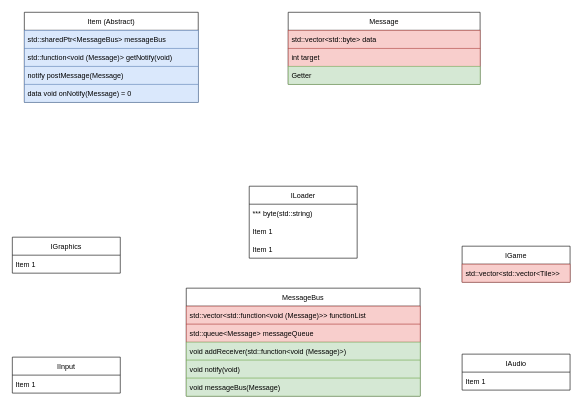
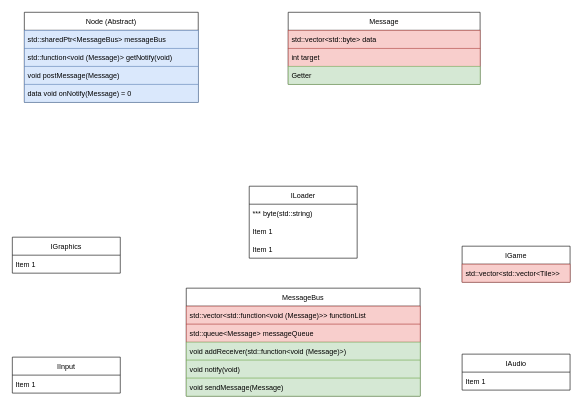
  <mxCell id="0" />
  <mxCell id="1" parent="0" />
  <mxCell id="2" value="ILoader" style="swimlane;fontStyle=0;childLayout=stackLayout;horizontal=1;startSize=30;horizontalStack=0;resizeParent=1;resizeParentMax=0;resizeLast=0;collapsible=1;marginBottom=0;" vertex="1" parent="1"><mxGeometry x="415" y="310" width="180" height="120" as="geometry" /></mxCell>
  <mxCell id="3" value="*** byte(std::string)" style="text;strokeColor=none;fillColor=none;align=left;verticalAlign=middle;spacingLeft=4;spacingRight=4;overflow=hidden;points=[[0,0.5],[1,0.5]];portConstraint=eastwest;rotatable=0;" vertex="1" parent="2"><mxGeometry y="30" width="180" height="30" as="geometry" /></mxCell>
  <mxCell id="4" value="Item 1" style="text;strokeColor=none;fillColor=none;align=left;verticalAlign=middle;spacingLeft=4;spacingRight=4;overflow=hidden;points=[[0,0.5],[1,0.5]];portConstraint=eastwest;rotatable=0;" vertex="1" parent="2"><mxGeometry y="60" width="180" height="30" as="geometry" /></mxCell>
  <mxCell id="5" value="Item 1" style="text;strokeColor=none;fillColor=none;align=left;verticalAlign=middle;spacingLeft=4;spacingRight=4;overflow=hidden;points=[[0,0.5],[1,0.5]];portConstraint=eastwest;rotatable=0;" vertex="1" parent="2"><mxGeometry y="90" width="180" height="30" as="geometry" /></mxCell>
  <mxCell id="6" value="MessageBus" style="swimlane;fontStyle=0;childLayout=stackLayout;horizontal=1;startSize=30;horizontalStack=0;resizeParent=1;resizeParentMax=0;resizeLast=0;collapsible=1;marginBottom=0;" vertex="1" parent="1"><mxGeometry x="310" y="480" width="390" height="180" as="geometry" /></mxCell>
  <mxCell id="7" value="std::vector&lt;std::function&lt;void (Message)&gt;&gt; functionList" style="text;strokeColor=#b85450;fillColor=#f8cecc;align=left;verticalAlign=middle;spacingLeft=4;spacingRight=4;overflow=hidden;points=[[0,0.5],[1,0.5]];portConstraint=eastwest;rotatable=0;" vertex="1" parent="6"><mxGeometry y="30" width="390" height="30" as="geometry" /></mxCell>
  <mxCell id="8" value="std::queue&lt;Message&gt; messageQueue" style="text;strokeColor=#b85450;fillColor=#f8cecc;align=left;verticalAlign=middle;spacingLeft=4;spacingRight=4;overflow=hidden;points=[[0,0.5],[1,0.5]];portConstraint=eastwest;rotatable=0;" vertex="1" parent="6"><mxGeometry y="60" width="390" height="30" as="geometry" /></mxCell>
  <mxCell id="9" value="void addReceiver(std::function&lt;void (Message)&gt;)" style="text;strokeColor=#82b366;fillColor=#d5e8d4;align=left;verticalAlign=middle;spacingLeft=4;spacingRight=4;overflow=hidden;points=[[0,0.5],[1,0.5]];portConstraint=eastwest;rotatable=0;" vertex="1" parent="6"><mxGeometry y="90" width="390" height="30" as="geometry" /></mxCell>
  <mxCell id="10" value="void notify(void)" style="text;strokeColor=#82b366;fillColor=#d5e8d4;align=left;verticalAlign=middle;spacingLeft=4;spacingRight=4;overflow=hidden;points=[[0,0.5],[1,0.5]];portConstraint=eastwest;rotatable=0;" vertex="1" parent="6"><mxGeometry y="120" width="390" height="30" as="geometry" /></mxCell>
- <mxCell id="11" value="void messageBus(Message)" style="text;strokeColor=#82b366;fillColor=#d5e8d4;align=left;verticalAlign=middle;spacingLeft=4;spacingRight=4;overflow=hidden;points=[[0,0.5],[1,0.5]];portConstraint=eastwest;rotatable=0;" vertex="1" parent="6"><mxGeometry y="150" width="390" height="30" as="geometry" /></mxCell>
+ <mxCell id="11" value="void sendMessage(Message)" style="text;strokeColor=#82b366;fillColor=#d5e8d4;align=left;verticalAlign=middle;spacingLeft=4;spacingRight=4;overflow=hidden;points=[[0,0.5],[1,0.5]];portConstraint=eastwest;rotatable=0;" vertex="1" parent="6"><mxGeometry y="150" width="390" height="30" as="geometry" /></mxCell>
  <mxCell id="12" value="IGraphics" style="swimlane;fontStyle=0;childLayout=stackLayout;horizontal=1;startSize=30;horizontalStack=0;resizeParent=1;resizeParentMax=0;resizeLast=0;collapsible=1;marginBottom=0;" vertex="1" parent="1"><mxGeometry x="20" y="395" width="180" height="60" as="geometry" /></mxCell>
  <mxCell id="13" value="Item 1" style="text;strokeColor=none;fillColor=none;align=left;verticalAlign=middle;spacingLeft=4;spacingRight=4;overflow=hidden;points=[[0,0.5],[1,0.5]];portConstraint=eastwest;rotatable=0;" vertex="1" parent="12"><mxGeometry y="30" width="180" height="30" as="geometry" /></mxCell>
  <mxCell id="14" value="IGame" style="swimlane;fontStyle=0;childLayout=stackLayout;horizontal=1;startSize=30;horizontalStack=0;resizeParent=1;resizeParentMax=0;resizeLast=0;collapsible=1;marginBottom=0;" vertex="1" parent="1"><mxGeometry x="770" y="410" width="180" height="60" as="geometry" /></mxCell>
  <mxCell id="15" value="std::vector&lt;std::vector&lt;Tile&gt;&gt;" style="text;strokeColor=#b85450;fillColor=#f8cecc;align=left;verticalAlign=middle;spacingLeft=4;spacingRight=4;overflow=hidden;points=[[0,0.5],[1,0.5]];portConstraint=eastwest;rotatable=0;" vertex="1" parent="14"><mxGeometry y="30" width="180" height="30" as="geometry" /></mxCell>
  <mxCell id="16" value="IAudio" style="swimlane;fontStyle=0;childLayout=stackLayout;horizontal=1;startSize=30;horizontalStack=0;resizeParent=1;resizeParentMax=0;resizeLast=0;collapsible=1;marginBottom=0;" vertex="1" parent="1"><mxGeometry x="770" y="590" width="180" height="60" as="geometry" /></mxCell>
  <mxCell id="17" value="Item 1" style="text;strokeColor=none;fillColor=none;align=left;verticalAlign=middle;spacingLeft=4;spacingRight=4;overflow=hidden;points=[[0,0.5],[1,0.5]];portConstraint=eastwest;rotatable=0;" vertex="1" parent="16"><mxGeometry y="30" width="180" height="30" as="geometry" /></mxCell>
  <mxCell id="18" value="IInput" style="swimlane;fontStyle=0;childLayout=stackLayout;horizontal=1;startSize=30;horizontalStack=0;resizeParent=1;resizeParentMax=0;resizeLast=0;collapsible=1;marginBottom=0;" vertex="1" parent="1"><mxGeometry x="20" y="595" width="180" height="60" as="geometry" /></mxCell>
  <mxCell id="19" value="Item 1" style="text;strokeColor=none;fillColor=none;align=left;verticalAlign=middle;spacingLeft=4;spacingRight=4;overflow=hidden;points=[[0,0.5],[1,0.5]];portConstraint=eastwest;rotatable=0;" vertex="1" parent="18"><mxGeometry y="30" width="180" height="30" as="geometry" /></mxCell>
- <mxCell id="20" value="Item (Abstract)" style="swimlane;fontStyle=0;childLayout=stackLayout;horizontal=1;startSize=30;horizontalStack=0;resizeParent=1;resizeParentMax=0;resizeLast=0;collapsible=1;marginBottom=0;" vertex="1" parent="1"><mxGeometry x="40" y="20" width="290" height="150" as="geometry" /></mxCell>
+ <mxCell id="20" value="Node (Abstract)" style="swimlane;fontStyle=0;childLayout=stackLayout;horizontal=1;startSize=30;horizontalStack=0;resizeParent=1;resizeParentMax=0;resizeLast=0;collapsible=1;marginBottom=0;" vertex="1" parent="1"><mxGeometry x="40" y="20" width="290" height="150" as="geometry" /></mxCell>
  <mxCell id="21" value="std::sharedPtr&lt;MessageBus&gt; messageBus" style="text;strokeColor=#6c8ebf;fillColor=#dae8fc;align=left;verticalAlign=middle;spacingLeft=4;spacingRight=4;overflow=hidden;points=[[0,0.5],[1,0.5]];portConstraint=eastwest;rotatable=0;" vertex="1" parent="20"><mxGeometry y="30" width="290" height="30" as="geometry" /></mxCell>
  <mxCell id="22" value="std::function&lt;void (Message)&gt; getNotify(void)" style="text;strokeColor=#6c8ebf;fillColor=#dae8fc;align=left;verticalAlign=middle;spacingLeft=4;spacingRight=4;overflow=hidden;points=[[0,0.5],[1,0.5]];portConstraint=eastwest;rotatable=0;" vertex="1" parent="20"><mxGeometry y="60" width="290" height="30" as="geometry" /></mxCell>
- <mxCell id="23" value="notify postMessage(Message)" style="text;strokeColor=#6c8ebf;fillColor=#dae8fc;align=left;verticalAlign=middle;spacingLeft=4;spacingRight=4;overflow=hidden;points=[[0,0.5],[1,0.5]];portConstraint=eastwest;rotatable=0;" vertex="1" parent="20"><mxGeometry y="90" width="290" height="30" as="geometry" /></mxCell>
+ <mxCell id="23" value="void postMessage(Message)" style="text;strokeColor=#6c8ebf;fillColor=#dae8fc;align=left;verticalAlign=middle;spacingLeft=4;spacingRight=4;overflow=hidden;points=[[0,0.5],[1,0.5]];portConstraint=eastwest;rotatable=0;" vertex="1" parent="20"><mxGeometry y="90" width="290" height="30" as="geometry" /></mxCell>
  <mxCell id="24" value="data void onNotify(Message) = 0" style="text;strokeColor=#6c8ebf;fillColor=#dae8fc;align=left;verticalAlign=middle;spacingLeft=4;spacingRight=4;overflow=hidden;points=[[0,0.5],[1,0.5]];portConstraint=eastwest;rotatable=0;" vertex="1" parent="20"><mxGeometry y="120" width="290" height="30" as="geometry" /></mxCell>
  <mxCell id="25" value="Message" style="swimlane;fontStyle=0;childLayout=stackLayout;horizontal=1;startSize=30;horizontalStack=0;resizeParent=1;resizeParentMax=0;resizeLast=0;collapsible=1;marginBottom=0;" vertex="1" parent="1"><mxGeometry x="480" y="20" width="320" height="120" as="geometry" /></mxCell>
  <mxCell id="26" value="std::vector&lt;std::byte&gt; data" style="text;strokeColor=#b85450;fillColor=#f8cecc;align=left;verticalAlign=middle;spacingLeft=4;spacingRight=4;overflow=hidden;points=[[0,0.5],[1,0.5]];portConstraint=eastwest;rotatable=0;" vertex="1" parent="25"><mxGeometry y="30" width="320" height="30" as="geometry" /></mxCell>
  <mxCell id="27" value="int target" style="text;strokeColor=#b85450;fillColor=#f8cecc;align=left;verticalAlign=middle;spacingLeft=4;spacingRight=4;overflow=hidden;points=[[0,0.5],[1,0.5]];portConstraint=eastwest;rotatable=0;" vertex="1" parent="25"><mxGeometry y="60" width="320" height="30" as="geometry" /></mxCell>
  <mxCell id="28" value="Getter" style="text;strokeColor=#82b366;fillColor=#d5e8d4;align=left;verticalAlign=middle;spacingLeft=4;spacingRight=4;overflow=hidden;points=[[0,0.5],[1,0.5]];portConstraint=eastwest;rotatable=0;" vertex="1" parent="25"><mxGeometry y="90" width="320" height="30" as="geometry" /></mxCell>
